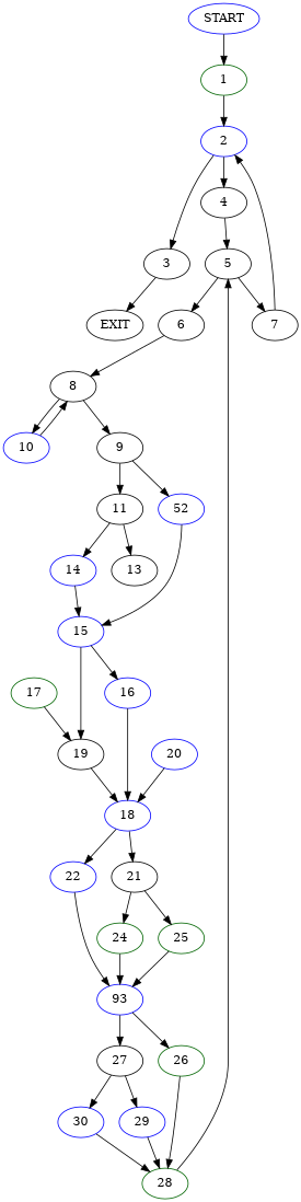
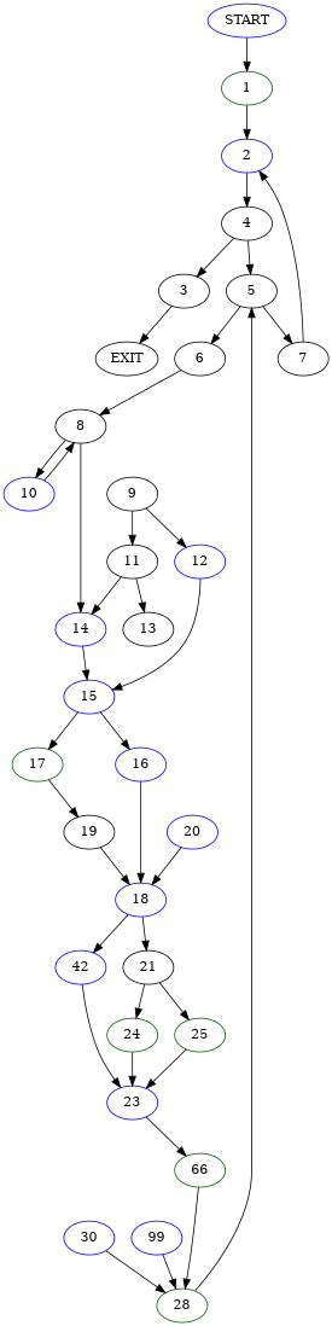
  digraph {
    fontname="DejaVu Serif"
    node [color=blue fontname="DejaVu Serif"]
    edge [fontname="DejaVu Serif"]
    n1 [label=START]
    1 [color=darkgreen]
    2
    n4 [color=black label=EXIT]
    3 [color=black]
    4 [color=black]
    5 [color=black]
    6 [color=black]
    7 [color=black]
    8 [color=black]
    9 [color=black]
    10
    11 [color=black]
-   12 [label=52]
+   12
    13 [color=black]
    14
    15
    16
    17 [color=darkgreen]
    18
    19 [color=black]
    21 [color=black]
-   22
+   22 [label=42]
    20
    24 [color=darkgreen]
    25 [color=darkgreen]
-   23 [label=93]
-   26 [color=darkgreen]
-   27 [color=black]
+   23
+   26 [color=darkgreen label=66]
    28 [color=darkgreen]
-   29
+   29 [label=99]
    30
    n1 -> 1
    1 -> 2
-   2 -> 3
+   4 -> 3
    2 -> 4
    3 -> n4
    4 -> 5
    5 -> 6
    5 -> 7
    6 -> 8
    7 -> 2
-   8 -> 9
+   8 -> 14
    8 -> 10
    9 -> 11
    9 -> 12
    10 -> 8
    11 -> 13
    11 -> 14
    12 -> 15
    14 -> 15
    15 -> 16
-   15 -> 19
+   15 -> 17
    16 -> 18
    17 -> 19
    18 -> 21
    18 -> 22
    19 -> 18
    21 -> 24
    21 -> 25
    22 -> 23
    20 -> 18
    24 -> 23
    25 -> 23
    23 -> 26
-   23 -> 27
    26 -> 28
-   27 -> 29
-   27 -> 30
    28 -> 5
    29 -> 28
    30 -> 28
  }
